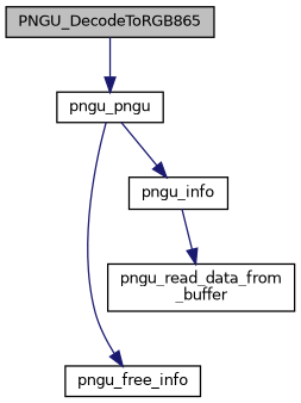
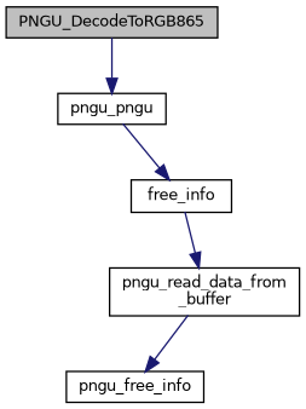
  digraph {
    rankdir=TB
    node [color=black fillcolor=white fontname=Helvetica fontsize=10 shape=record style=filled]
    edge [color=midnightblue fontname=Helvetica fontsize=10 labelfontname=Helvetica labelfontsize=10 style=solid]
    n1 [fillcolor=grey75 fontcolor=black height=0.2 label=PNGU_DecodeToRGB865 width=0.4]
    n2 [height=0.2 label=pngu_pngu width=0.4]
    n3 [height=0.2 label=pngu_free_info width=0.4]
-   n4 [height=0.2 label=pngu_info width=0.4]
+   n4 [height=0.2 label=free_info width=0.4]
    n5 [height=0.2 label="pngu_read_data_from\l_buffer" width=0.4]
    n1 -> n2
-   n2 -> n3
+   n5 -> n3
    n2 -> n4
    n4 -> n5
  }
